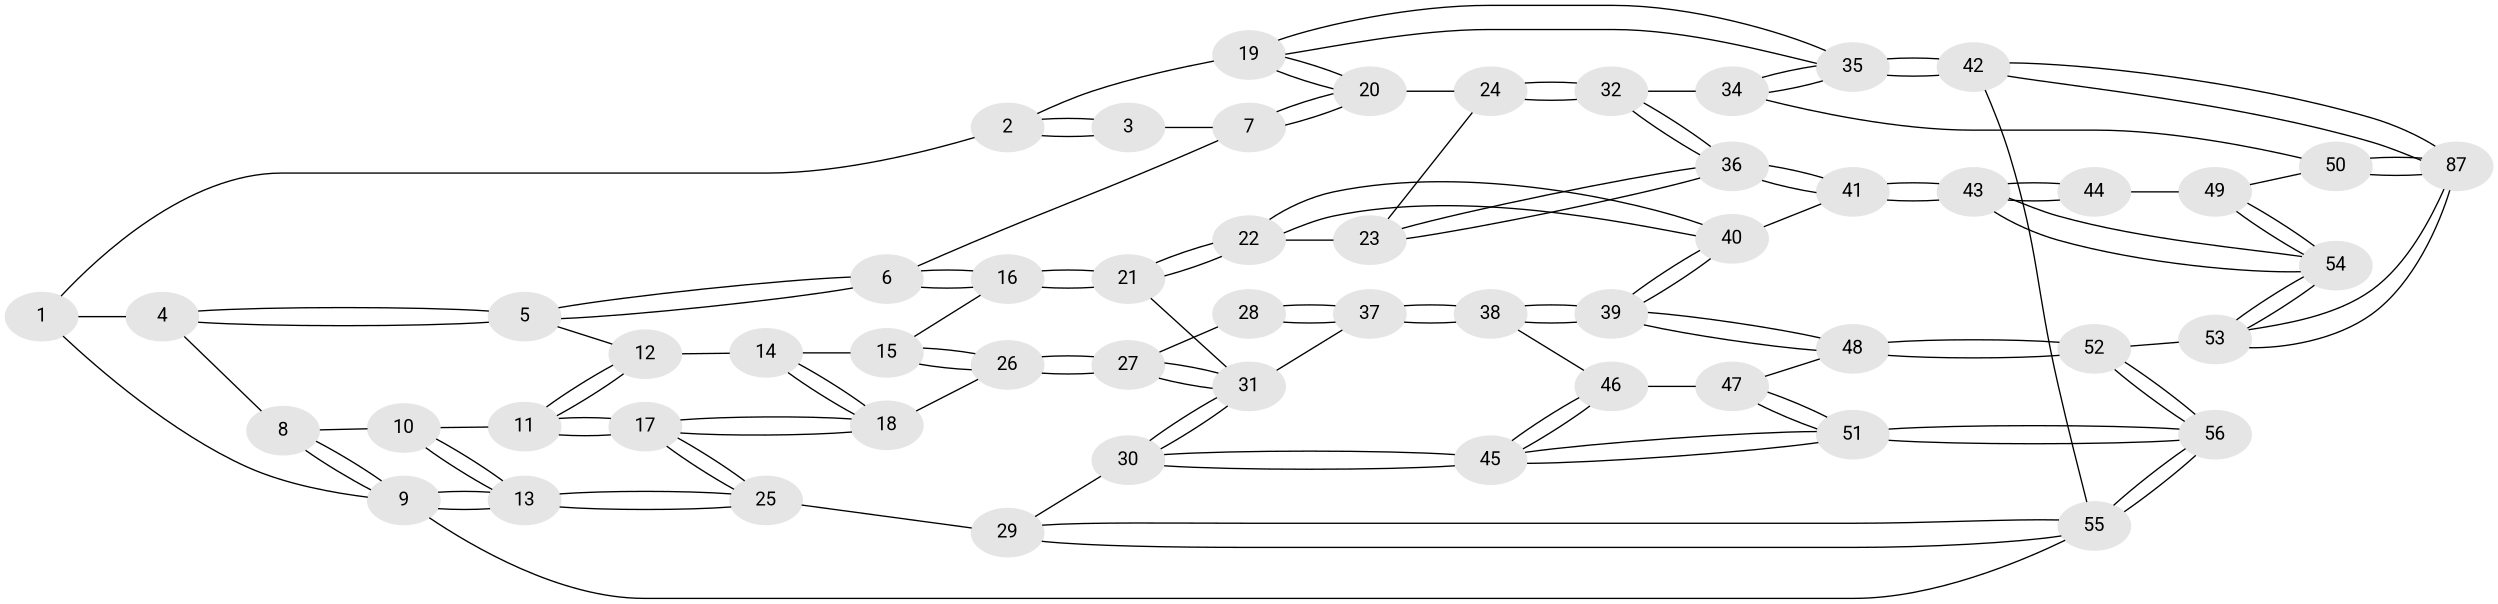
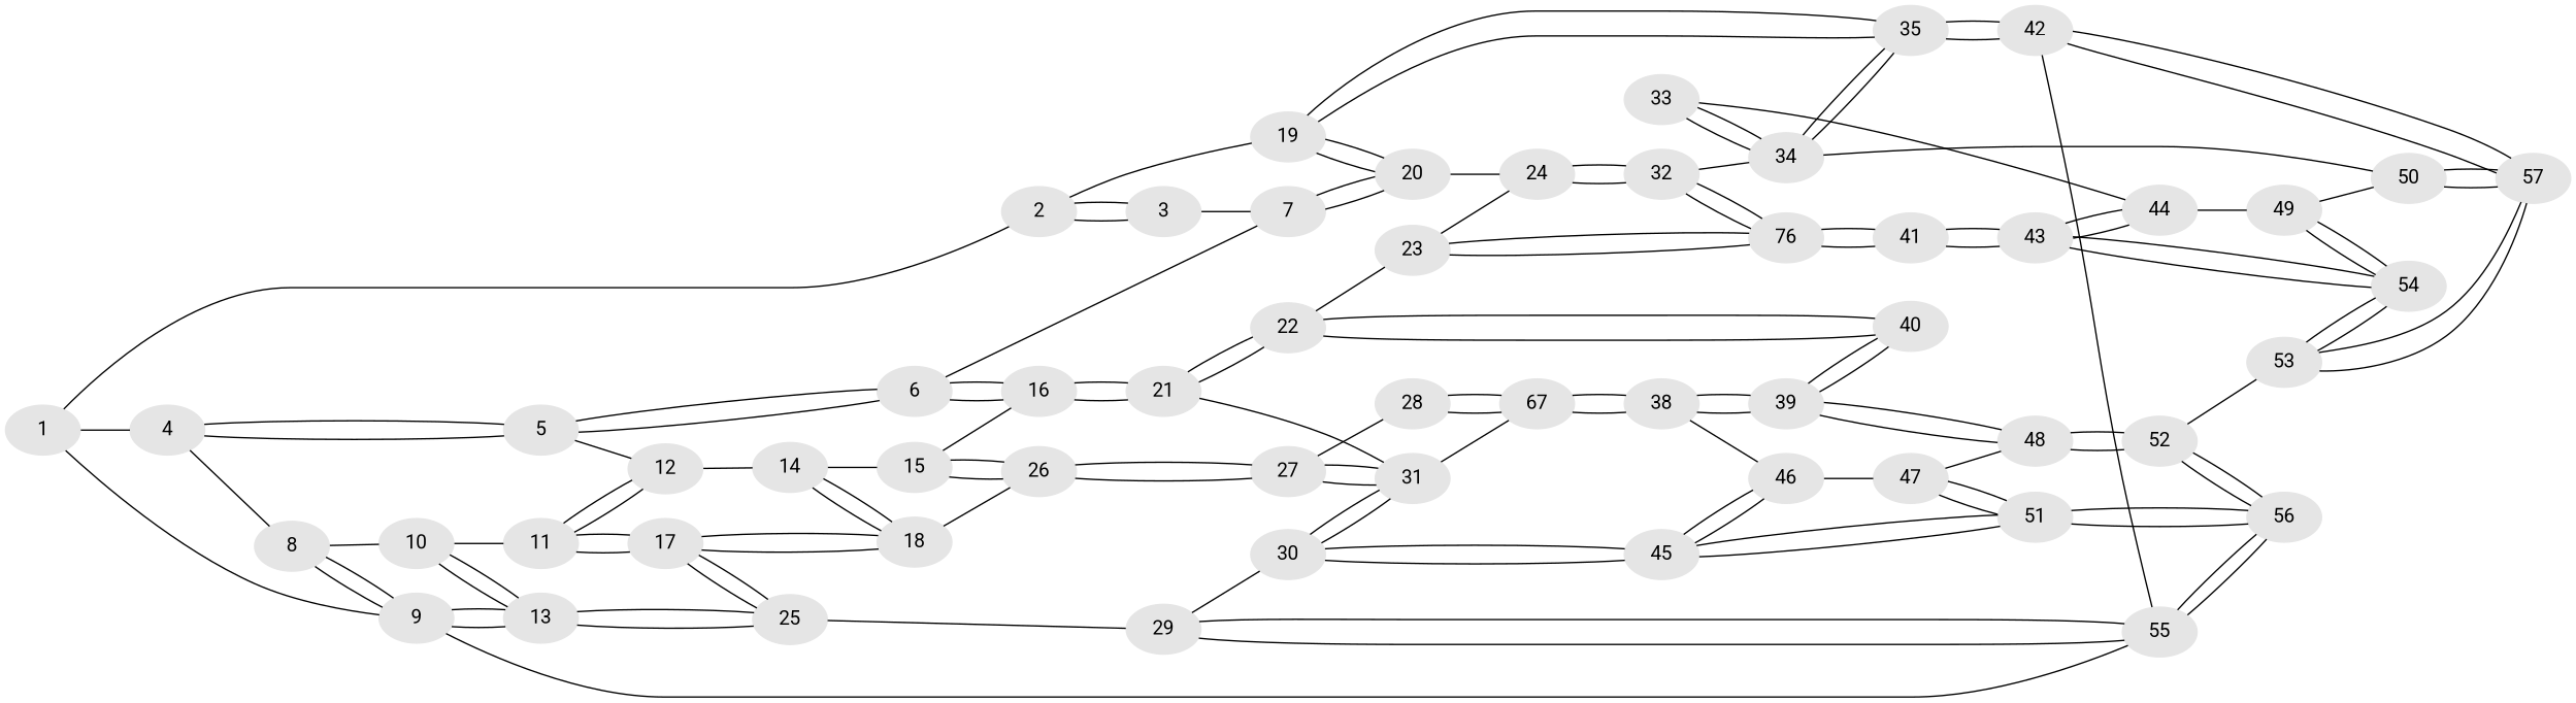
  graph {
    fontname=Roboto
    rankdir=LR
    node [color=gray90 fontname=Roboto style=filled]
    edge [fontname=Roboto]
    1
    2
    4
    9
    3
    19
    5
    8
    13
    55
    7
    20
    35
    42
-   57 [label=87]
+   57
    6
    12
    10
    16
    14
    21
    24
    11
    25
    56
    17
    18
    15
    29
    26
    27
    22
    31
    32
    23
    40
    28
-   37
-   36
+   37 [label=67]
+   36 [label=76]
    41
    34
    30
    38
    45
    46
    51
+   33
    44
    50
    49
    43
    39
    48
    47
    52
    54
    53
    1 -- 2
    1 -- 4
    1 -- 9
    2 -- 3
    2 -- 3
    2 -- 19
    4 -- 5
    4 -- 5
    4 -- 8
    9 -- 13
    9 -- 13
    9 -- 55
    3 -- 7
    19 -- 20
    19 -- 20
    19 -- 35
    19 -- 35
    5 -- 6
    5 -- 6
    5 -- 12
    8 -- 9
    8 -- 9
    8 -- 10
    13 -- 25
    13 -- 25
    55 -- 56
    55 -- 56
    7 -- 20
    7 -- 20
    20 -- 24
    35 -- 42
    35 -- 42
    42 -- 55
    42 -- 57
    42 -- 57
    6 -- 7
    6 -- 16
    6 -- 16
    12 -- 14
    10 -- 13
    10 -- 13
    10 -- 11
    16 -- 21
    16 -- 21
    14 -- 18
    14 -- 18
    14 -- 15
    21 -- 22
    21 -- 22
    21 -- 31
    24 -- 32
    24 -- 32
    11 -- 12
    11 -- 12
    11 -- 17
    11 -- 17
    25 -- 29
    17 -- 25
    17 -- 25
    17 -- 18
    17 -- 18
    18 -- 26
    15 -- 16
    15 -- 26
    15 -- 26
    29 -- 55
    29 -- 55
    29 -- 30
    26 -- 27
    26 -- 27
    27 -- 31
    27 -- 31
    27 -- 28
    22 -- 23
    22 -- 40
    22 -- 40
    31 -- 37
    32 -- 36
    32 -- 36
    32 -- 34
    23 -- 24
    23 -- 36
    23 -- 36
-   40 -- 41
    28 -- 37
    28 -- 37
    37 -- 38
    37 -- 38
    36 -- 41
    36 -- 41
    41 -- 43
    41 -- 43
    34 -- 35
    34 -- 35
    34 -- 50
    30 -- 31
    30 -- 31
    30 -- 45
    30 -- 45
    38 -- 46
    38 -- 39
    38 -- 39
    45 -- 46
    45 -- 46
    45 -- 51
    45 -- 51
    46 -- 47
    51 -- 56
    51 -- 56
+   33 -- 34
+   33 -- 34
+   33 -- 44
    44 -- 49
    50 -- 57
    50 -- 57
    49 -- 50
    49 -- 54
    49 -- 54
    43 -- 44
    43 -- 44
    43 -- 54
    43 -- 54
    39 -- 40
    39 -- 40
    39 -- 48
    39 -- 48
    48 -- 52
    48 -- 52
    47 -- 51
    47 -- 51
    47 -- 48
    52 -- 56
    52 -- 56
    52 -- 53
    53 -- 57
    53 -- 57
    53 -- 54
    53 -- 54
  }
